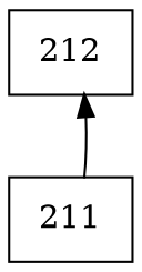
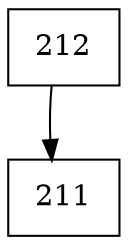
  digraph {
    node [shape=record]
    n1 [label="{212}"]
    n2 [label="{211}"]
-   n2 -> n1
+   n1 -> n2
  }
